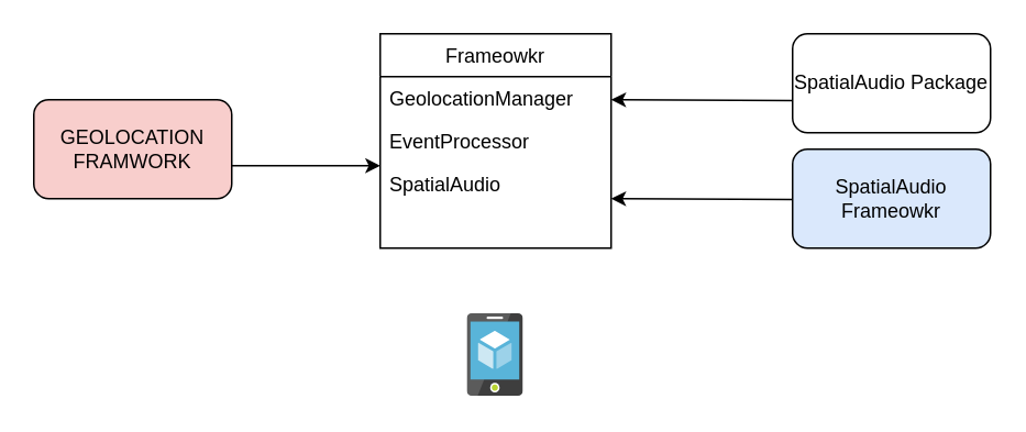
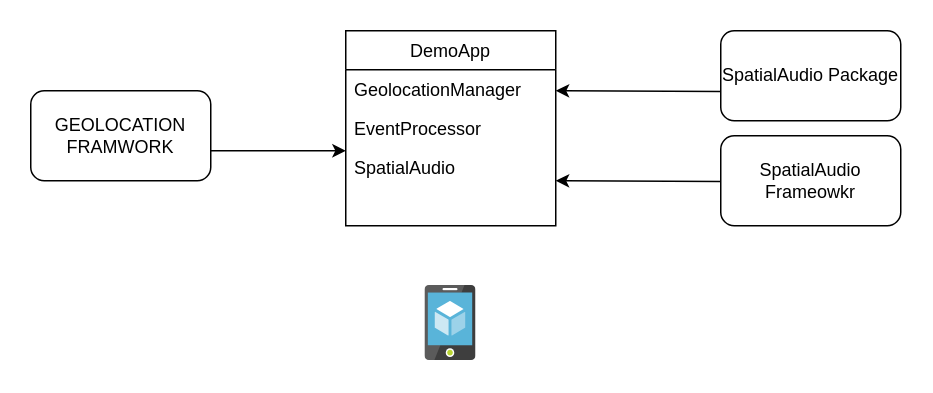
  <mxCell id="0" />
  <mxCell id="1" parent="0" />
- <mxCell id="2" value="Frameowkr" style="swimlane;fontStyle=0;childLayout=stackLayout;horizontal=1;startSize=26;horizontalStack=0;resizeParent=1;resizeParentMax=0;resizeLast=0;collapsible=1;marginBottom=0;" vertex="1" parent="1"><mxGeometry x="230" y="20" width="140" height="130" as="geometry" /></mxCell>
+ <mxCell id="2" value="DemoApp" style="swimlane;fontStyle=0;childLayout=stackLayout;horizontal=1;startSize=26;horizontalStack=0;resizeParent=1;resizeParentMax=0;resizeLast=0;collapsible=1;marginBottom=0;" vertex="1" parent="1"><mxGeometry x="230" y="20" width="140" height="130" as="geometry" /></mxCell>
  <mxCell id="3" value="GeolocationManager" style="text;strokeColor=none;fillColor=none;align=left;verticalAlign=top;spacingLeft=4;spacingRight=4;overflow=hidden;rotatable=0;points=[[0,0.5],[1,0.5]];portConstraint=eastwest;" vertex="1" parent="2"><mxGeometry y="26" width="140" height="26" as="geometry" /></mxCell>
  <mxCell id="4" value="EventProcessor" style="text;strokeColor=none;fillColor=none;align=left;verticalAlign=top;spacingLeft=4;spacingRight=4;overflow=hidden;rotatable=0;points=[[0,0.5],[1,0.5]];portConstraint=eastwest;" vertex="1" parent="2"><mxGeometry y="52" width="140" height="26" as="geometry" /></mxCell>
  <mxCell id="5" value="SpatialAudio" style="text;strokeColor=none;fillColor=none;align=left;verticalAlign=top;spacingLeft=4;spacingRight=4;overflow=hidden;rotatable=0;points=[[0,0.5],[1,0.5]];portConstraint=eastwest;" vertex="1" parent="2"><mxGeometry y="78" width="140" height="52" as="geometry" /></mxCell>
  <mxCell id="6" value="" style="sketch=0;aspect=fixed;html=1;points=[];align=center;image;fontSize=12;image=img/lib/mscae/App_Service_Mobile_App.svg;" vertex="1" parent="1"><mxGeometry x="283" y="190" width="34" height="50" as="geometry" /></mxCell>
- <mxCell id="7" value="GEOLOCATION&lt;br&gt;FRAMWORK" style="rounded=1;whiteSpace=wrap;html=1;fillColor=#f8cecc;" vertex="1" parent="1"><mxGeometry x="20" y="60" width="120" height="60" as="geometry" /></mxCell>
+ <mxCell id="7" value="GEOLOCATION&lt;br&gt;FRAMWORK" style="rounded=1;whiteSpace=wrap;html=1;" vertex="1" parent="1"><mxGeometry x="20" y="60" width="120" height="60" as="geometry" /></mxCell>
  <mxCell id="8" value="" style="endArrow=classic;html=1;entryX=0;entryY=0.038;entryDx=0;entryDy=0;entryPerimeter=0;" edge="1" parent="1" target="5"><mxGeometry width="50" height="50" relative="1" as="geometry"><mxPoint x="140" y="100" as="sourcePoint" /><mxPoint x="190" y="50" as="targetPoint" /></mxGeometry></mxCell>
- <mxCell id="9" value="SpatialAudio Frameowkr" style="rounded=1;whiteSpace=wrap;html=1;fillColor=#dae8fc;" vertex="1" parent="1"><mxGeometry x="480" y="90" width="120" height="60" as="geometry" /></mxCell>
+ <mxCell id="9" value="SpatialAudio Frameowkr" style="rounded=1;whiteSpace=wrap;html=1;" vertex="1" parent="1"><mxGeometry x="480" y="90" width="120" height="60" as="geometry" /></mxCell>
  <mxCell id="10" value="" style="endArrow=classic;html=1;" edge="1" parent="1"><mxGeometry width="50" height="50" relative="1" as="geometry"><mxPoint x="480" y="120.5" as="sourcePoint" /><mxPoint x="370" y="120" as="targetPoint" /></mxGeometry></mxCell>
  <mxCell id="11" value="SpatialAudio Package" style="rounded=1;whiteSpace=wrap;html=1;" vertex="1" parent="1"><mxGeometry x="480" y="20" width="120" height="60" as="geometry" /></mxCell>
  <mxCell id="12" value="" style="endArrow=classic;html=1;" edge="1" parent="1"><mxGeometry width="50" height="50" relative="1" as="geometry"><mxPoint x="480" y="60.5" as="sourcePoint" /><mxPoint x="370" y="60" as="targetPoint" /></mxGeometry></mxCell>
